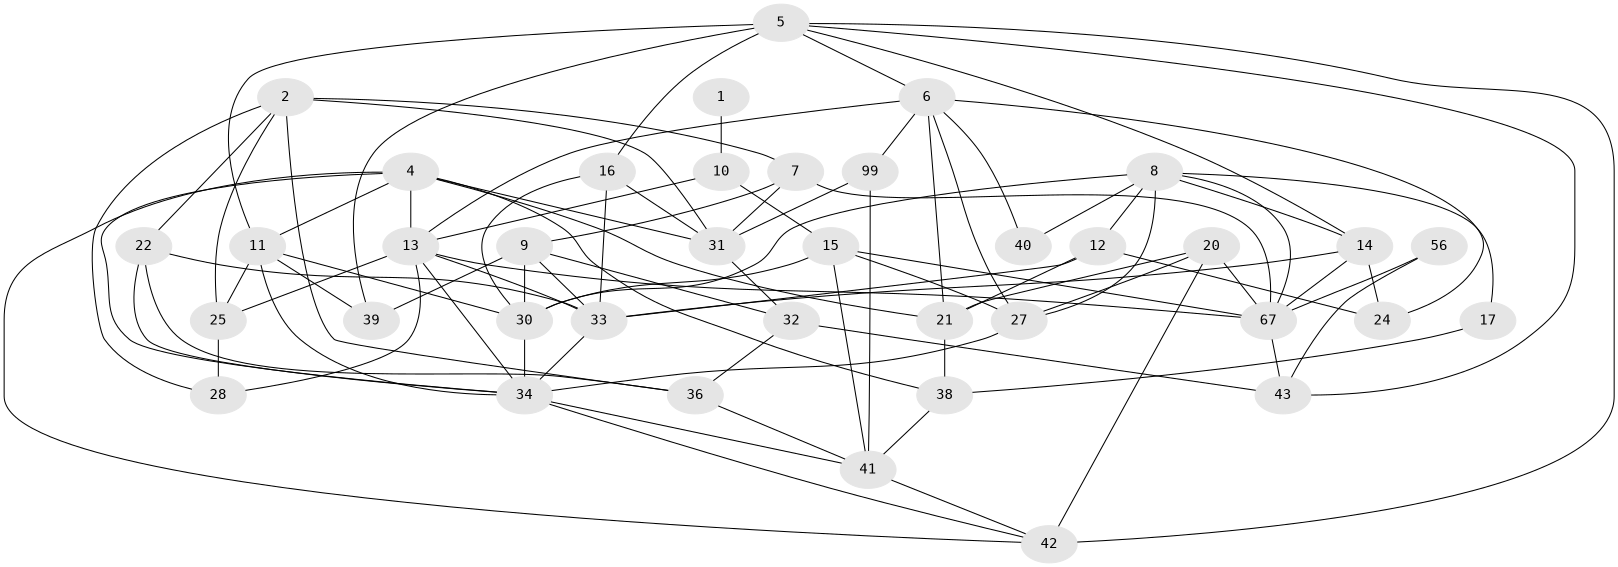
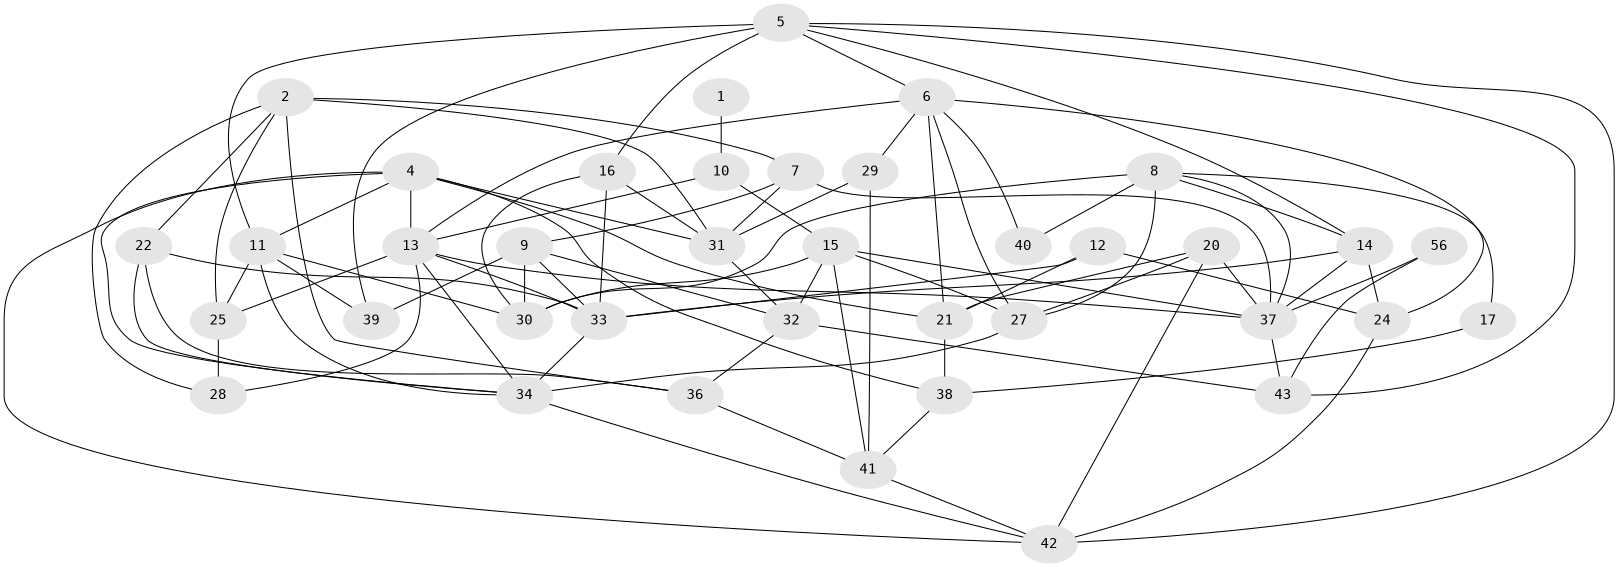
  graph {
    fontname="DejaVu Sans Mono"
    node [color=gray90 fontname="DejaVu Sans Mono" style=filled]
    edge [fontname="DejaVu Sans Mono" weight=1.0]
    1
    10
    13
    15
    2
    7
    25
    28
    31
    36
    22
    9
-   37 [label=67]
+   37
    34
    33
    32
    41
    14
    24
    n20 [label=56]
    43
    4
    11
    21
    38
    42
    39
    30
    5
    6
    16
    27
-   29 [label=99]
+   29
    40
    8
    12
    17
    20
    1 -- 10
    10 -- 13
    10 -- 15 [weight=2.0]
    13 -- 25
    13 -- 28
    13 -- 37
    13 -- 34
    13 -- 33
    15 -- 37
+   15 -- 32 [weight=2.0]
    15 -- 41
    15 -- 30
    15 -- 27 [weight=2.0]
    2 -- 7
    2 -- 25
    2 -- 28
    2 -- 31
    2 -- 36
    2 -- 22
    7 -- 31
    7 -- 9
    7 -- 37
    25 -- 28
    31 -- 32
    36 -- 41
    22 -- 36
    22 -- 34
    22 -- 33
    9 -- 33
    9 -- 32
    9 -- 39
    9 -- 30
    37 -- 43
-   34 -- 41
    34 -- 42
    33 -- 34
    32 -- 36
    32 -- 43 [weight=2.0]
    41 -- 42
    14 -- 37
    14 -- 33
    14 -- 24
+   24 -- 42
    n20 -- 37 [weight=2.0]
    n20 -- 43 [weight=2.0]
    4 -- 13
    4 -- 31
    4 -- 34
    4 -- 11
    4 -- 21
    4 -- 38
    4 -- 42
    11 -- 25 [weight=2.0]
    11 -- 34
    11 -- 39
    11 -- 30
    21 -- 38
    38 -- 41
-   30 -- 34
    5 -- 14 [weight=2.0]
    5 -- 43
    5 -- 11 [weight=2.0]
    5 -- 42
    5 -- 39
    5 -- 6
    5 -- 16 [weight=2.0]
    6 -- 13
    6 -- 24
    6 -- 21 [weight=2.0]
    6 -- 27
    6 -- 29
    6 -- 40 [weight=2.0]
    16 -- 31
    16 -- 33
    16 -- 30
    27 -- 34
    29 -- 31 [weight=2.0]
    29 -- 41
    8 -- 37
    8 -- 14
    8 -- 30
    8 -- 27
    8 -- 40
-   8 -- 12
    8 -- 17
    12 -- 33
    12 -- 24
    12 -- 21 [weight=2.0]
    17 -- 38
    20 -- 37
    20 -- 21
    20 -- 42
    20 -- 27
  }
